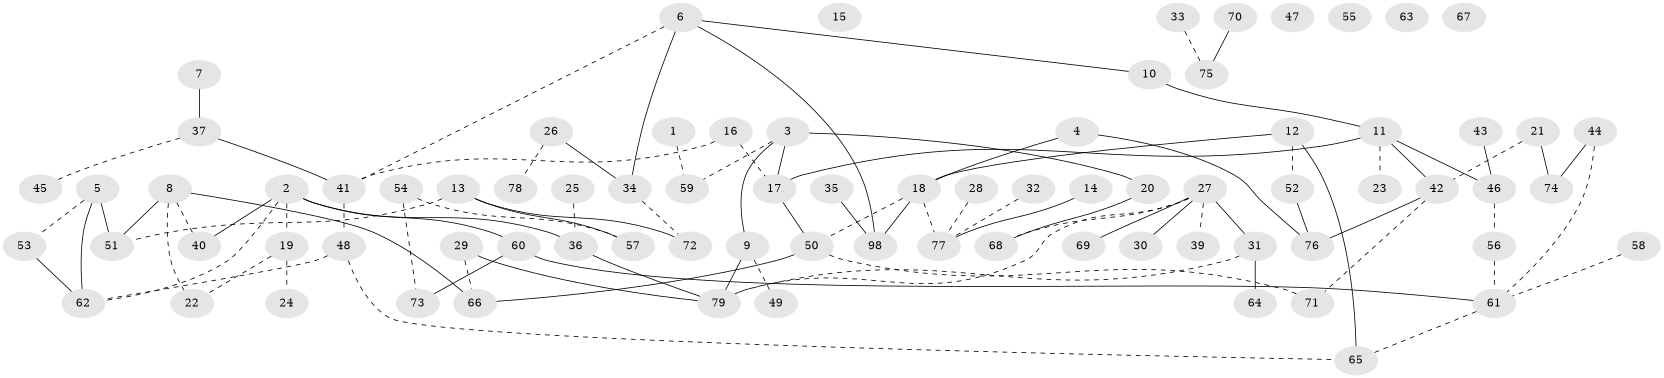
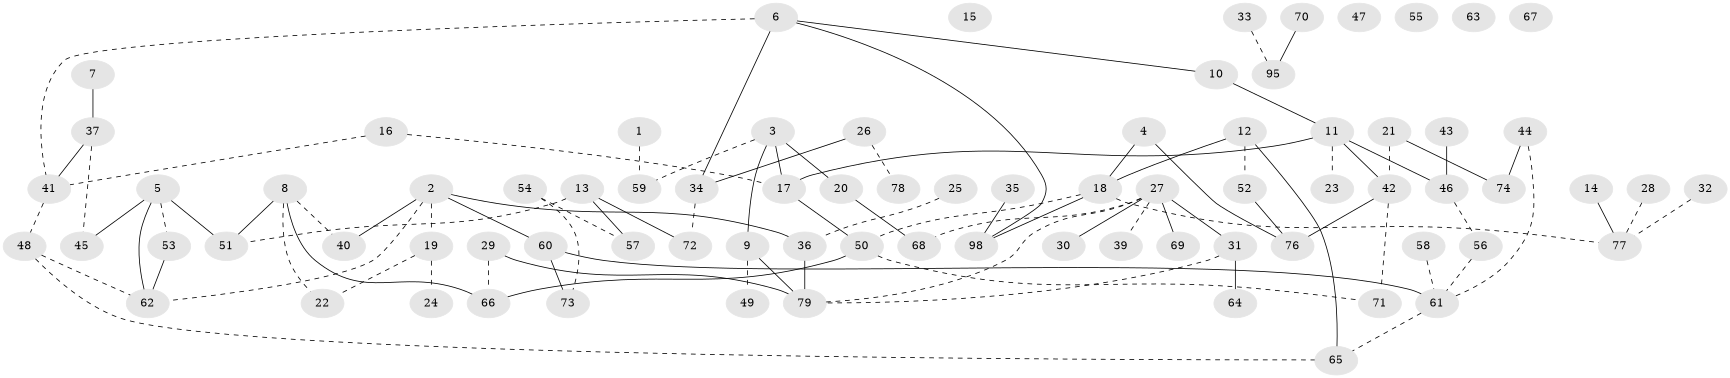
  graph {
    node [color=gray90 style=filled]
    edge [style=solid]
    1
    59
    2
    19
    36
    40
    60
    62
    22
    24
    79
    61
    73
    3
    9
    17
    20
    49
    50
    4
    18
    76
    n23 [label=98]
    77
    5
    45
    51
    53
    6
    10
    34
    41
    11
    72
    48
    7
    37
    8
    66
    68
    23
    42
    46
    71
    56
    12
    52
    65
    13
    57
    14
    15
    16
    21
    74
    25
    26
    78
    27
    30
    31
    39
    69
    64
    28
    29
    32
    33
-   75
+   75 [label=95]
    35
    54
    43
    44
    47
    55
    58
    63
    67
    70
    1 -- 59 [style=dashed]
    2 -- 19 [style=dashed]
    2 -- 36
    2 -- 40
    2 -- 60
    2 -- 62 [style=dashed]
    19 -- 22 [style=dashed]
    19 -- 24 [style=dashed]
    36 -- 79
    60 -- 61
    60 -- 73
    61 -- 65 [style=dashed]
    3 -- 59 [style=dashed]
    3 -- 9
    3 -- 17
    3 -- 20
    9 -- 79
    9 -- 49 [style=dashed]
    17 -- 50
    20 -- 68
    50 -- 66
    50 -- 71 [style=dashed]
    4 -- 18
    4 -- 76
    18 -- 50 [style=dashed]
    18 -- n23
    18 -- 77 [style=dashed]
    5 -- 62
+   5 -- 45
    5 -- 51
    5 -- 53 [style=dashed]
    53 -- 62
    6 -- n23
    6 -- 10
    6 -- 34
    6 -- 41 [style=dashed]
    10 -- 11
    34 -- 72 [style=dashed]
    41 -- 48 [style=dashed]
    11 -- 17
    11 -- 23 [style=dashed]
    11 -- 42
    11 -- 46
    48 -- 62 [style=dashed]
    48 -- 65 [style=dashed]
    7 -- 37
    37 -- 45 [style=dashed]
    37 -- 41
    8 -- 40 [style=dashed]
    8 -- 22 [style=dashed]
    8 -- 51
    8 -- 66
    42 -- 76
    42 -- 71 [style=dashed]
    46 -- 56 [style=dashed]
    56 -- 61 [style=dashed]
    12 -- 18
    12 -- 52 [style=dashed]
    12 -- 65
    52 -- 76
    13 -- 51 [style=dashed]
    13 -- 72
    13 -- 57
    14 -- 77
    16 -- 17 [style=dashed]
    16 -- 41 [style=dashed]
    21 -- 42 [style=dashed]
    21 -- 74
    25 -- 36 [style=dashed]
    26 -- 34
    26 -- 78 [style=dashed]
    27 -- 79 [style=dashed]
    27 -- 68 [style=dashed]
    27 -- 30
    27 -- 31
    27 -- 39 [style=dashed]
    27 -- 69
    31 -- 79 [style=dashed]
    31 -- 64
    28 -- 77 [style=dashed]
    29 -- 79
    29 -- 66 [style=dashed]
    32 -- 77 [style=dashed]
    33 -- 75 [style=dashed]
    35 -- n23
    54 -- 73 [style=dashed]
    54 -- 57 [style=dashed]
    43 -- 46
    44 -- 61 [style=dashed]
    44 -- 74
    58 -- 61 [style=dashed]
    70 -- 75
  }
